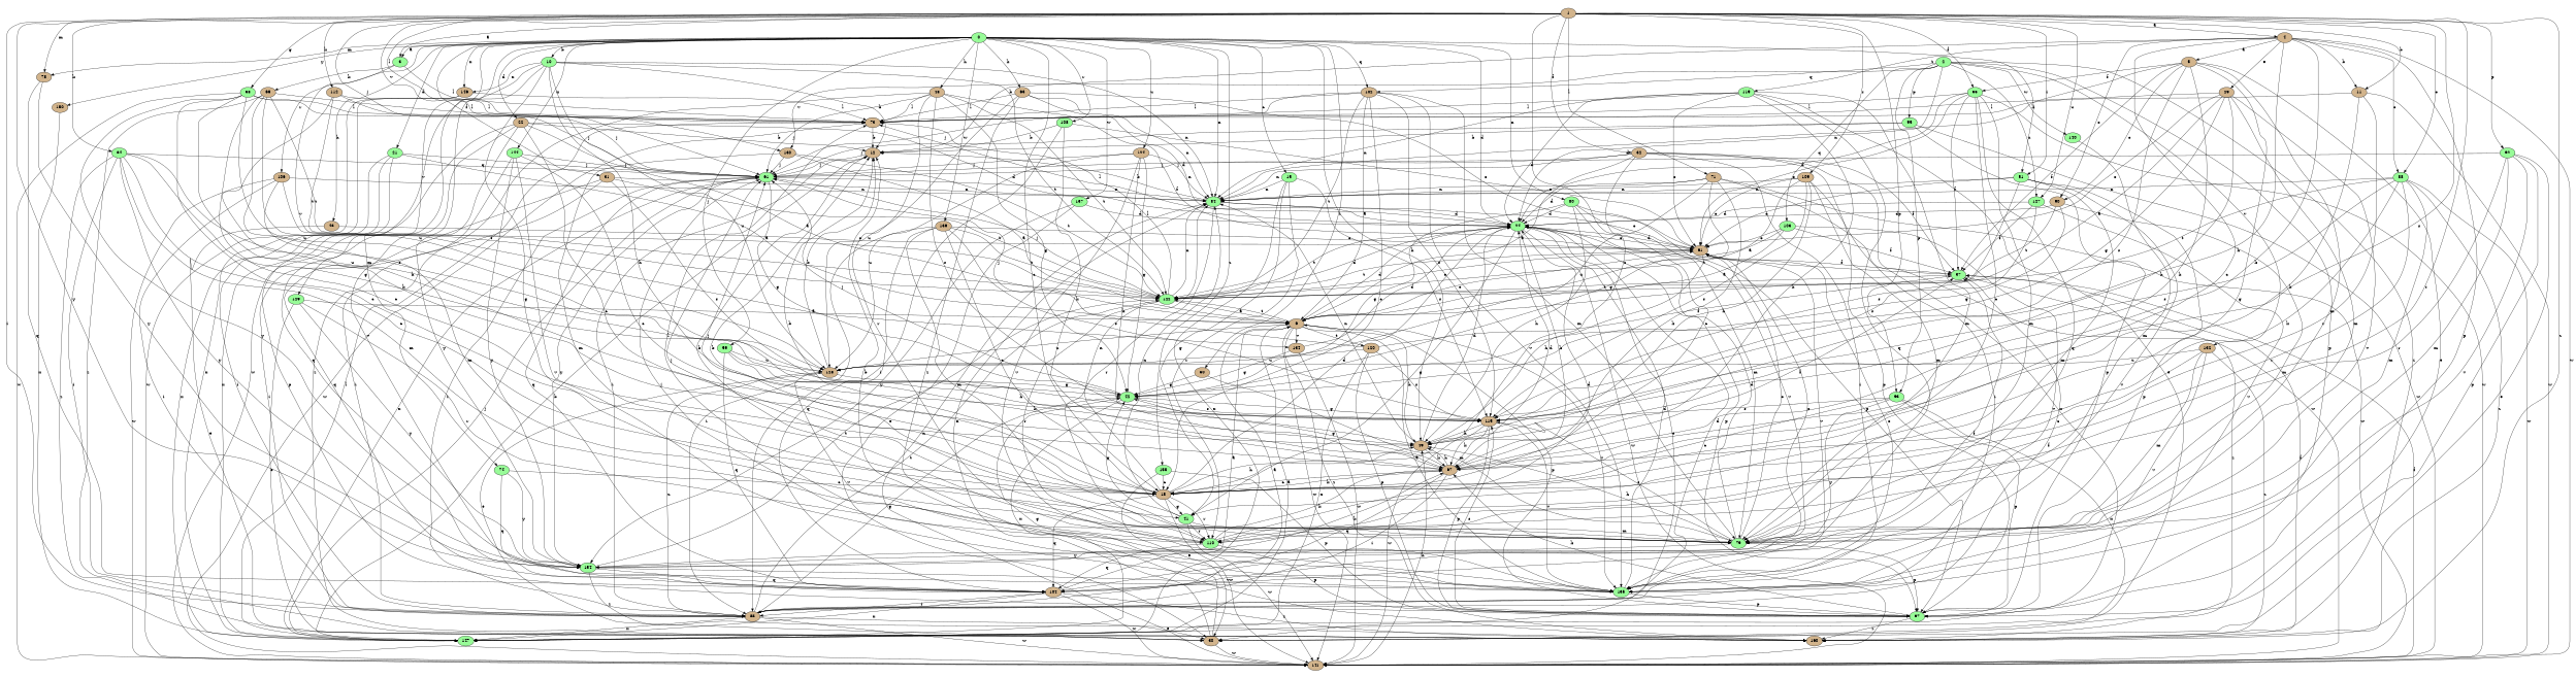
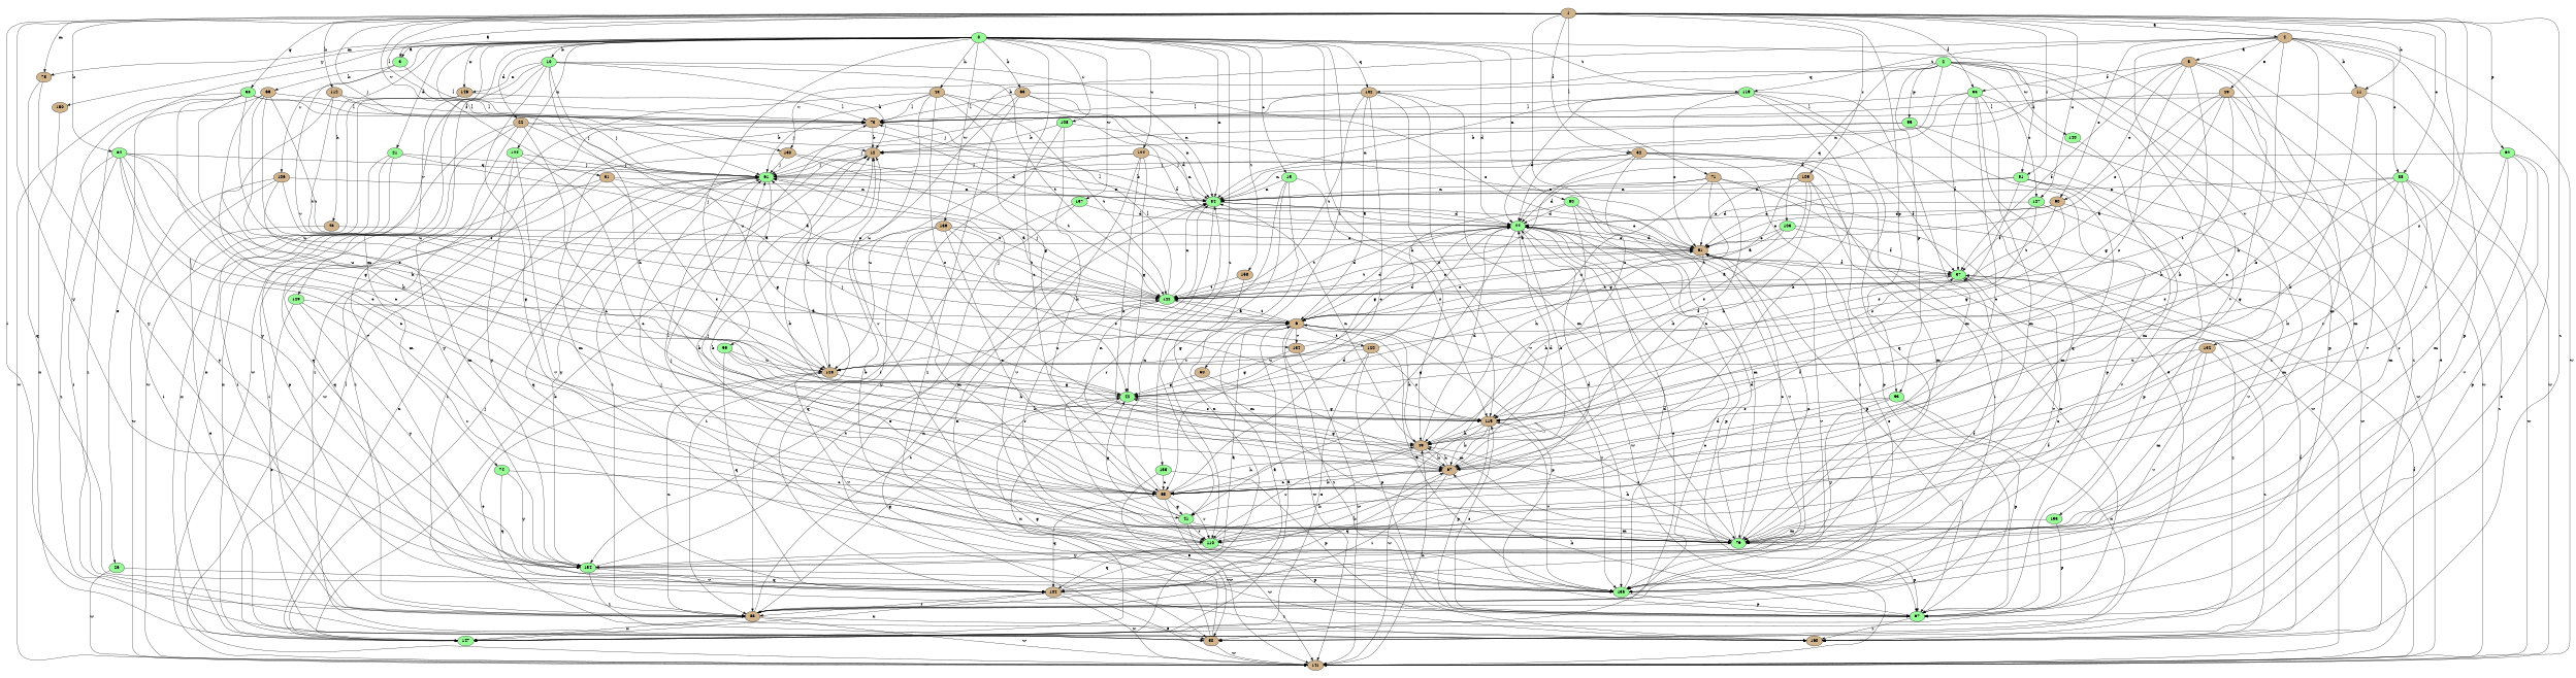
  strict digraph {
    node [fillcolor=tan style=filled]
    0 [fillcolor=palegreen]
    3 [fillcolor=palegreen]
    10 [fillcolor=palegreen]
    15 [fillcolor=palegreen]
-   18
+   18 [label=68]
    21 [fillcolor=palegreen]
    22
    24 [fillcolor=palegreen]
+   26 [fillcolor=palegreen]
    31
    43
    48
    49
    50
    51 [fillcolor=palegreen]
    n16 [fillcolor=palegreen label=59]
    63
    74 [fillcolor=palegreen]
    78
    80 [fillcolor=palegreen]
    84 [fillcolor=palegreen]
    102
    106
    108 [fillcolor=palegreen]
    119 [fillcolor=palegreen]
    124
    129 [fillcolor=palegreen]
    137 [fillcolor=palegreen]
    139
    144 [fillcolor=palegreen]
    146
    150
    155 [fillcolor=palegreen]
+   158
    73
    66
    134
    12
    141
    41 [fillcolor=palegreen]
    122 [fillcolor=palegreen]
    128
    135 [fillcolor=palegreen]
    110 [fillcolor=palegreen]
    115
    147 [fillcolor=palegreen]
    61 [fillcolor=palegreen]
    67
    104
    55
    97 [fillcolor=palegreen]
    6
    154 [fillcolor=palegreen]
    30
    91
    160
    37 [fillcolor=palegreen]
    42 [fillcolor=palegreen]
    79 [fillcolor=palegreen]
    1
    4
    11
    32
    35 [fillcolor=palegreen]
    38 [fillcolor=palegreen]
    64 [fillcolor=palegreen]
    71
    88 [fillcolor=palegreen]
    92 [fillcolor=palegreen]
    93 [fillcolor=palegreen]
    109
    112
    127 [fillcolor=palegreen]
    130
    5
    29
    90
    2 [fillcolor=palegreen]
    95 [fillcolor=palegreen]
    103 [fillcolor=palegreen]
    132
+   133 [fillcolor=palegreen]
    140 [fillcolor=palegreen]
    120
    0 -> 3 [label=a]
    0 -> 10 [label=b]
    0 -> 15 [label=c]
    0 -> 18 [label=c]
    0 -> 21 [label=d]
    0 -> 22 [label=d]
    0 -> 24 [label=d]
+   0 -> 26 [label=e]
    0 -> 31 [label=f]
    0 -> 43 [label=h]
    0 -> 48 [label=h]
    0 -> 49 [label=h]
    0 -> 50 [label=i]
    0 -> 51 [label=i]
    0 -> n16 [label=j]
    0 -> 63 [label=k]
    0 -> 74 [label=m]
    0 -> 78 [label=m]
    0 -> 80 [label=n]
    0 -> 84 [label=n]
    0 -> 102 [label=q]
    0 -> 106 [label=r]
    0 -> 108 [label=r]
+   0 -> 119 [label=t]
    0 -> 124 [label=u]
    0 -> 129 [label=v]
    0 -> 137 [label=w]
    0 -> 139 [label=w]
    0 -> 144 [label=x]
    0 -> 146 [label=x]
    0 -> 150 [label=y]
    0 -> 155 [label=z]
+   0 -> 158 [label=z]
    3 -> 73 [label=l]
    3 -> 66 [label=k]
    3 -> 134 [label=v]
    10 -> 49 [label=h]
    10 -> 84 [label=n]
    10 -> 146 [label=x]
    10 -> 12 [label=b]
    10 -> 141 [label=w]
    10 -> 41 [label=g]
    10 -> 122 [label=t]
    10 -> 128 [label=u]
    10 -> 135 [label=v]
    15 -> 84 [label=n]
    15 -> 41 [label=g]
    15 -> 110 [label=r]
    15 -> 115 [label=s]
    15 -> 147 [label=x]
    18 -> 24 [label=d]
    18 -> 49 [label=h]
    18 -> 84 [label=n]
    18 -> 12 [label=b]
    18 -> 141 [label=w]
    18 -> 41 [label=g]
    18 -> 110 [label=r]
    18 -> 61 [label=j]
    18 -> 67 [label=k]
    18 -> 104 [label=q]
    21 -> 147 [label=x]
    21 -> 61 [label=j]
    21 -> 55 [label=i]
    21 -> 97 [label=p]
    21 -> 6 [label=a]
    22 -> 18 [label=c]
    22 -> 24 [label=d]
    22 -> 12 [label=b]
    22 -> 147 [label=x]
    22 -> 104 [label=q]
    22 -> 6 [label=a]
    22 -> 154 [label=y]
    24 -> 73 [label=l]
    24 -> 141 [label=w]
    24 -> 41 [label=g]
    24 -> 122 [label=t]
    24 -> 67 [label=k]
    24 -> 97 [label=p]
    24 -> 30 [label=e]
    24 -> 91 [label=o]
+   26 -> 141 [label=w]
+   26 -> 135 [label=v]
    31 -> 84 [label=n]
    31 -> 122 [label=t]
    31 -> 115 [label=s]
    31 -> 104 [label=q]
    31 -> 55 [label=i]
    43 -> 30 [label=e]
    43 -> 91 [label=o]
    48 -> 73 [label=l]
    48 -> 122 [label=t]
    48 -> 110 [label=r]
    48 -> 115 [label=s]
    48 -> 61 [label=j]
    48 -> 160 [label=z]
    48 -> 37 [label=f]
    48 -> 42 [label=g]
    49 -> 24 [label=d]
    49 -> 84 [label=n]
+   49 -> 110 [label=r]
    49 -> 67 [label=k]
    50 -> 42 [label=g]
    50 -> 79 [label=m]
    51 -> 84 [label=n]
    51 -> 135 [label=v]
    51 -> 115 [label=s]
    51 -> 97 [label=p]
    51 -> 91 [label=o]
    51 -> 79 [label=m]
    n16 -> 49 [label=h]
    n16 -> 128 [label=u]
    n16 -> 67 [label=k]
    n16 -> 104 [label=q]
    63 -> 24 [label=d]
    63 -> 84 [label=n]
    63 -> 73 [label=l]
    63 -> 128 [label=u]
    63 -> 91 [label=o]
    63 -> 160 [label=z]
    74 -> 18 [label=c]
    74 -> 104 [label=q]
    74 -> 154 [label=y]
    78 -> 104 [label=q]
    78 -> 154 [label=y]
    80 -> 24 [label=d]
    80 -> 49 [label=h]
    80 -> 135 [label=v]
    80 -> 97 [label=p]
    80 -> 42 [label=g]
    80 -> 79 [label=m]
    84 -> 24 [label=d]
    84 -> 12 [label=b]
    84 -> 110 [label=r]
    84 -> 91 [label=o]
    102 -> 18 [label=c]
    102 -> 73 [label=l]
    102 -> 122 [label=t]
    102 -> 135 [label=v]
    102 -> 115 [label=s]
    102 -> 61 [label=j]
    102 -> 6 [label=a]
    102 -> 79 [label=m]
    106 -> 84 [label=n]
    106 -> 141 [label=w]
    106 -> 122 [label=t]
    106 -> 55 [label=i]
    106 -> 79 [label=m]
    108 -> 12 [label=b]
    108 -> 67 [label=k]
    108 -> 55 [label=i]
    108 -> 91 [label=o]
    119 -> 24 [label=d]
    119 -> 84 [label=n]
    119 -> 73 [label=l]
    119 -> 67 [label=k]
    119 -> 104 [label=q]
    119 -> 30 [label=e]
    119 -> 91 [label=o]
    119 -> 79 [label=m]
    124 -> 84 [label=n]
    124 -> 128 [label=u]
    124 -> 135 [label=v]
    124 -> 61 [label=j]
    124 -> 67 [label=k]
    124 -> 42 [label=g]
    129 -> 110 [label=r]
    129 -> 6 [label=a]
    129 -> 154 [label=y]
    129 -> 30 [label=e]
    137 -> 24 [label=d]
    137 -> 154 [label=y]
    137 -> 30 [label=e]
    139 -> 18 [label=c]
    139 -> 122 [label=t]
    139 -> 115 [label=s]
    139 -> 104 [label=q]
    139 -> 55 [label=i]
    139 -> 91 [label=o]
    139 -> 79 [label=m]
    144 -> 18 [label=c]
    144 -> 135 [label=v]
    144 -> 61 [label=j]
    144 -> 55 [label=i]
    144 -> 154 [label=y]
    146 -> 73 [label=l]
    146 -> 141 [label=w]
    146 -> 147 [label=x]
    150 -> 147 [label=x]
    155 -> 18 [label=c]
    155 -> 97 [label=p]
    155 -> 30 [label=e]
+   158 -> 122 [label=t]
+   158 -> 79 [label=m]
    73 -> 12 [label=b]
    73 -> 141 [label=w]
    66 -> 18 [label=c]
    66 -> 73 [label=l]
    66 -> 122 [label=t]
    66 -> 128 [label=u]
    66 -> 115 [label=s]
    66 -> 160 [label=z]
    134 -> 24 [label=d]
    134 -> 141 [label=w]
    134 -> 42 [label=g]
    12 -> 61 [label=j]
    12 -> 55 [label=i]
    141 -> 49 [label=h]
    141 -> 84 [label=n]
    141 -> 37 [label=f]
    41 -> 84 [label=n]
    41 -> 141 [label=w]
    41 -> 110 [label=r]
    41 -> 42 [label=g]
    41 -> 79 [label=m]
    122 -> 24 [label=d]
    122 -> 84 [label=n]
    122 -> 73 [label=l]
    122 -> 110 [label=r]
    122 -> 61 [label=j]
    122 -> 6 [label=a]
    122 -> 91 [label=o]
    128 -> 12 [label=b]
    128 -> 135 [label=v]
    128 -> 30 [label=e]
    128 -> 42 [label=g]
    135 -> 24 [label=d]
    135 -> 12 [label=b]
    135 -> 61 [label=j]
    135 -> 97 [label=p]
    135 -> 6 [label=a]
    135 -> 91 [label=o]
    110 -> 24 [label=d]
    110 -> 73 [label=l]
    110 -> 12 [label=b]
    110 -> 67 [label=k]
    110 -> 104 [label=q]
    110 -> 97 [label=p]
    115 -> 49 [label=h]
    115 -> 141 [label=w]
    115 -> 135 [label=v]
    115 -> 67 [label=k]
    115 -> 97 [label=p]
    115 -> 42 [label=g]
    147 -> 73 [label=l]
    147 -> 12 [label=b]
    147 -> 61 [label=j]
    147 -> 6 [label=a]
    61 -> 84 [label=n]
    61 -> 147 [label=x]
    61 -> 104 [label=q]
    61 -> 55 [label=i]
    61 -> 154 [label=y]
    61 -> 42 [label=g]
    67 -> 18 [label=c]
    67 -> 24 [label=d]
    67 -> 49 [label=h]
    67 -> 104 [label=q]
    67 -> 55 [label=i]
    67 -> 37 [label=f]
    67 -> 42 [label=g]
    104 -> 141 [label=w]
    104 -> 147 [label=x]
    104 -> 55 [label=i]
    104 -> 6 [label=a]
    104 -> 160 [label=z]
    104 -> 37 [label=f]
    55 -> 24 [label=d]
    55 -> 141 [label=w]
    55 -> 122 [label=t]
    55 -> 128 [label=u]
    55 -> 147 [label=x]
    55 -> 6 [label=a]
    55 -> 30 [label=e]
    55 -> 37 [label=f]
    55 -> 42 [label=g]
    97 -> 115 [label=s]
    97 -> 67 [label=k]
    97 -> 160 [label=z]
    6 -> 24 [label=d]
    6 -> 49 [label=h]
    6 -> 134 [label=v]
    6 -> 141 [label=w]
    6 -> 122 [label=t]
    6 -> 128 [label=u]
    6 -> 135 [label=v]
    6 -> 97 [label=p]
    6 -> 91 [label=o]
    6 -> 160 [label=z]
    6 -> 120 [label=t]
    154 -> 122 [label=t]
    154 -> 135 [label=v]
    154 -> 67 [label=k]
    154 -> 104 [label=q]
    154 -> 91 [label=o]
    154 -> 160 [label=z]
    30 -> 84 [label=n]
    30 -> 141 [label=w]
    30 -> 42 [label=g]
    91 -> 24 [label=d]
    91 -> 49 [label=h]
    91 -> 122 [label=t]
    91 -> 135 [label=v]
    91 -> 37 [label=f]
    160 -> 37 [label=f]
    37 -> 122 [label=t]
    37 -> 160 [label=z]
    42 -> 115 [label=s]
    42 -> 147 [label=x]
    42 -> 61 [label=j]
    79 -> 24 [label=d]
    79 -> 49 [label=h]
    79 -> 12 [label=b]
    79 -> 115 [label=s]
    79 -> 61 [label=j]
    79 -> 97 [label=p]
    79 -> 154 [label=y]
    79 -> 91 [label=o]
    1 -> 3 [label=a]
    1 -> 18 [label=c]
    1 -> 51 [label=i]
    1 -> 78 [label=m]
    1 -> 73 [label=l]
    1 -> 110 [label=r]
    1 -> 115 [label=s]
    1 -> 61 [label=j]
    1 -> 55 [label=i]
    1 -> 154 [label=y]
    1 -> 160 [label=z]
    1 -> 4 [label=a]
    1 -> 11 [label=b]
    1 -> 32 [label=f]
    1 -> 35 [label=f]
    1 -> 38 [label=g]
    1 -> 64 [label=k]
    1 -> 71 [label=l]
    1 -> 88 [label=o]
    1 -> 92 [label=p]
    1 -> 93 [label=p]
    1 -> 109 [label=r]
    1 -> 112 [label=k]
    1 -> 127 [label=u]
    1 -> 130 [label=v]
    4 -> 18 [label=c]
    4 -> 49 [label=h]
    4 -> 119 [label=t]
    4 -> 12 [label=b]
    4 -> 141 [label=w]
    4 -> 67 [label=k]
    4 -> 97 [label=p]
    4 -> 11 [label=b]
    4 -> 88 [label=o]
    4 -> 5 [label=a]
    4 -> 29 [label=e]
    4 -> 90 [label=o]
    11 -> 73 [label=l]
    11 -> 141 [label=w]
    11 -> 110 [label=r]
    11 -> 67 [label=k]
    32 -> 18 [label=c]
    32 -> 84 [label=n]
    32 -> 141 [label=w]
    32 -> 61 [label=j]
    32 -> 55 [label=i]
    32 -> 97 [label=p]
    32 -> 6 [label=a]
    32 -> 37 [label=f]
    35 -> 18 [label=c]
    35 -> 24 [label=d]
    35 -> 73 [label=l]
    35 -> 141 [label=w]
    35 -> 104 [label=q]
    35 -> 37 [label=f]
    35 -> 79 [label=m]
    38 -> 18 [label=c]
    38 -> 73 [label=l]
    38 -> 141 [label=w]
    38 -> 128 [label=u]
    38 -> 61 [label=j]
    38 -> 67 [label=k]
    38 -> 154 [label=y]
    64 -> 18 [label=c]
    64 -> 128 [label=u]
    64 -> 61 [label=q]
    64 -> 55 [label=i]
    64 -> 154 [label=y]
    64 -> 160 [label=z]
    64 -> 42 [label=g]
    64 -> 79 [label=m]
    71 -> 24 [label=d]
    71 -> 84 [label=n]
    71 -> 141 [label=w]
    71 -> 128 [label=u]
    71 -> 147 [label=x]
    71 -> 67 [label=k]
    71 -> 42 [label=g]
    88 -> 84 [label=n]
    88 -> 141 [label=w]
    88 -> 122 [label=t]
    88 -> 110 [label=r]
    88 -> 115 [label=s]
    88 -> 67 [label=k]
    88 -> 160 [label=z]
    88 -> 79 [label=m]
    92 -> 135 [label=v]
    92 -> 110 [label=r]
    92 -> 61 [label=j]
    92 -> 97 [label=p]
    92 -> 30 [label=e]
    92 -> 79 [label=m]
    93 -> 18 [label=c]
    93 -> 115 [label=s]
    93 -> 147 [label=x]
    93 -> 97 [label=p]
    93 -> 154 [label=y]
    109 -> 49 [label=h]
    109 -> 84 [label=n]
    109 -> 115 [label=s]
    109 -> 55 [label=i]
    109 -> 6 [label=a]
    109 -> 91 [label=o]
    109 -> 79 [label=m]
    112 -> 49 [label=h]
    112 -> 73 [label=l]
    112 -> 122 [label=t]
    112 -> 61 [label=j]
    127 -> 24 [label=d]
    127 -> 135 [label=v]
    127 -> 115 [label=s]
    127 -> 37 [label=f]
    130 -> 122 [label=t]
    130 -> 61 [label=j]
    130 -> 6 [label=a]
    130 -> 79 [label=m]
    5 -> 84 [label=n]
    5 -> 41 [label=g]
    5 -> 115 [label=s]
    5 -> 67 [label=k]
    5 -> 30 [label=e]
    5 -> 37 [label=f]
    5 -> 79 [label=m]
    5 -> 35 [label=f]
    5 -> 90 [label=o]
    29 -> 49 [label=h]
    29 -> 73 [label=l]
    29 -> 135 [label=v]
    29 -> 6 [label=a]
    29 -> 91 [label=o]
    29 -> 42 [label=g]
    29 -> 79 [label=m]
    90 -> 24 [label=d]
    90 -> 122 [label=t]
-   35 -> 91 [label=o]
+   90 -> 91 [label=o]
    90 -> 42 [label=g]
    90 -> 79 [label=m]
    2 -> 24 [label=d]
    2 -> 102 [label=q]
    2 -> 97 [label=p]
    2 -> 160 [label=z]
    2 -> 93 [label=p]
    2 -> 127 [label=u]
    2 -> 130 [label=v]
    2 -> 95 [label=p]
    2 -> 103 [label=q]
    2 -> 132 [label=v]
+   2 -> 133 [label=v]
    2 -> 140 [label=w]
    95 -> 12 [label=b]
    95 -> 141 [label=w]
    95 -> 61 [label=j]
    95 -> 97 [label=p]
    103 -> 122 [label=t]
    103 -> 135 [label=v]
    103 -> 6 [label=a]
    103 -> 91 [label=o]
    103 -> 37 [label=f]
    132 -> 18 [label=c]
    132 -> 128 [label=u]
    132 -> 135 [label=v]
    132 -> 160 [label=z]
    132 -> 79 [label=m]
+   133 -> 97 [label=p]
+   133 -> 79 [label=m]
    140 -> 79 [label=m]
    120 -> 128 [label=u]
    120 -> 115 [label=s]
    120 -> 147 [label=x]
    120 -> 61 [label=j]
    120 -> 97 [label=p]
    120 -> 37 [label=f]
  }
